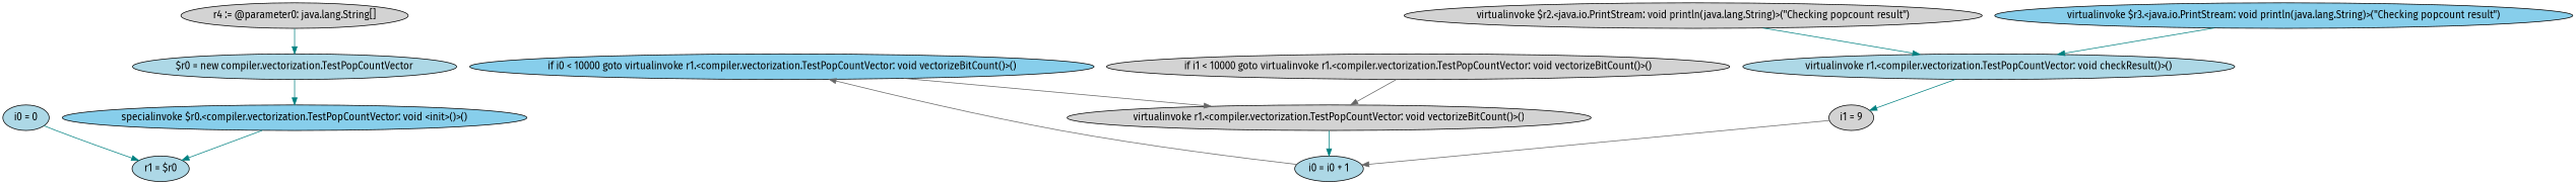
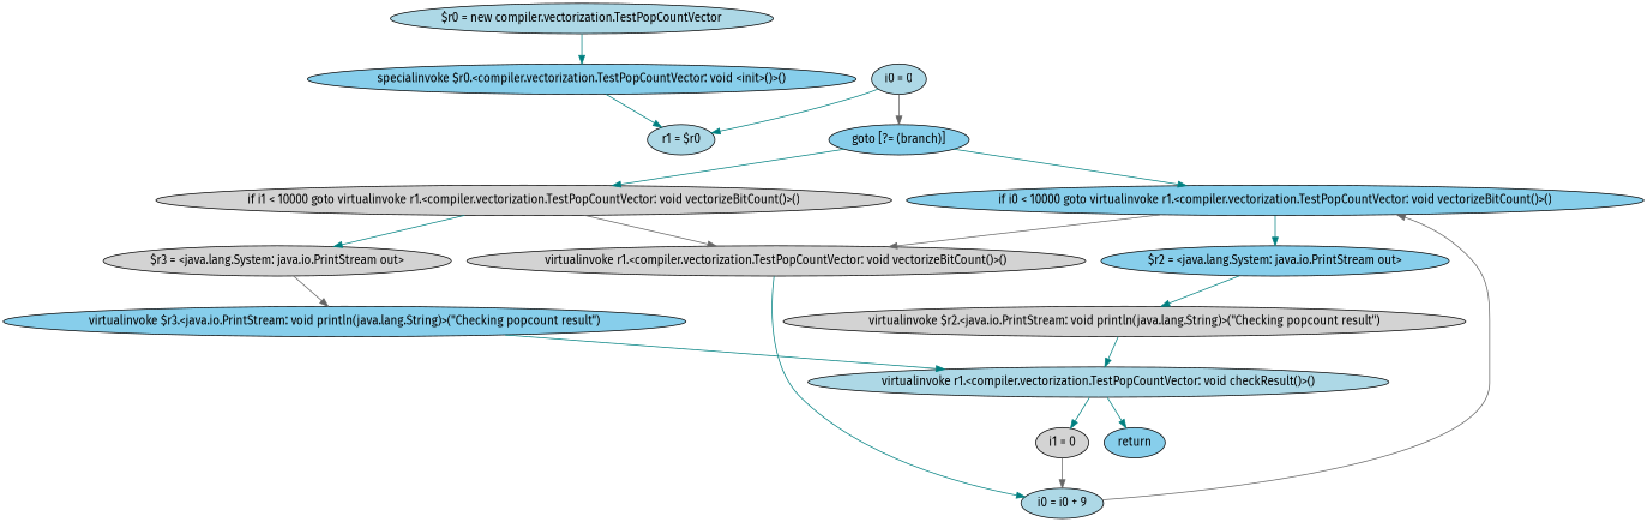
  digraph {
    fontname="Fira Sans"
    node [fillcolor=lightgrey fontname="Fira Sans" style=filled]
    edge [color=teal fontname="Fira Sans"]
    "$r0 = new compiler.vectorization.TestPopCountVector" [fillcolor=lightblue]
-   "r4 := @parameter0: java.lang.String[]"
    "specialinvoke $r0.<compiler.vectorization.TestPopCountVector: void <init>()>()" [fillcolor=skyblue]
    "r1 = $r0" [fillcolor=lightblue]
    "i0 = 0" [fillcolor=lightblue]
+   "goto [?= (branch)]" [fillcolor=skyblue]
    "if i0 < 10000 goto virtualinvoke r1.<compiler.vectorization.TestPopCountVector: void vectorizeBitCount()>()" [fillcolor=skyblue]
    "if i1 < 10000 goto virtualinvoke r1.<compiler.vectorization.TestPopCountVector: void vectorizeBitCount()>()"
    "virtualinvoke r1.<compiler.vectorization.TestPopCountVector: void vectorizeBitCount()>()"
-   "i0 = i0 + 1" [fillcolor=lightblue]
+   "$r2 = <java.lang.System: java.io.PrintStream out>" [fillcolor=skyblue]
+   "$r3 = <java.lang.System: java.io.PrintStream out>"
+   "i0 = i0 + 1" [fillcolor=lightblue label="i0 = i0 + 9"]
    "virtualinvoke $r2.<java.io.PrintStream: void println(java.lang.String)>(\"Checking popcount result\")"
    "virtualinvoke r1.<compiler.vectorization.TestPopCountVector: void checkResult()>()" [fillcolor=lightblue]
-   "i1 = 0" [label="i1 = 9"]
+   "i1 = 0"
+   return [fillcolor=skyblue]
    "virtualinvoke $r3.<java.io.PrintStream: void println(java.lang.String)>(\"Checking popcount result\")" [fillcolor=skyblue]
    "$r0 = new compiler.vectorization.TestPopCountVector" -> "specialinvoke $r0.<compiler.vectorization.TestPopCountVector: void <init>()>()"
-   "r4 := @parameter0: java.lang.String[]" -> "$r0 = new compiler.vectorization.TestPopCountVector"
    "specialinvoke $r0.<compiler.vectorization.TestPopCountVector: void <init>()>()" -> "r1 = $r0"
    "i0 = 0" -> "r1 = $r0"
+   "i0 = 0" -> "goto [?= (branch)]" [color=gray40]
+   "goto [?= (branch)]" -> "if i0 < 10000 goto virtualinvoke r1.<compiler.vectorization.TestPopCountVector: void vectorizeBitCount()>()"
+   "goto [?= (branch)]" -> "if i1 < 10000 goto virtualinvoke r1.<compiler.vectorization.TestPopCountVector: void vectorizeBitCount()>()"
    "if i0 < 10000 goto virtualinvoke r1.<compiler.vectorization.TestPopCountVector: void vectorizeBitCount()>()" -> "virtualinvoke r1.<compiler.vectorization.TestPopCountVector: void vectorizeBitCount()>()" [color=gray40]
+   "if i0 < 10000 goto virtualinvoke r1.<compiler.vectorization.TestPopCountVector: void vectorizeBitCount()>()" -> "$r2 = <java.lang.System: java.io.PrintStream out>"
    "if i1 < 10000 goto virtualinvoke r1.<compiler.vectorization.TestPopCountVector: void vectorizeBitCount()>()" -> "virtualinvoke r1.<compiler.vectorization.TestPopCountVector: void vectorizeBitCount()>()" [color=gray40]
+   "if i1 < 10000 goto virtualinvoke r1.<compiler.vectorization.TestPopCountVector: void vectorizeBitCount()>()" -> "$r3 = <java.lang.System: java.io.PrintStream out>"
    "virtualinvoke r1.<compiler.vectorization.TestPopCountVector: void vectorizeBitCount()>()" -> "i0 = i0 + 1"
+   "$r2 = <java.lang.System: java.io.PrintStream out>" -> "virtualinvoke $r2.<java.io.PrintStream: void println(java.lang.String)>(\"Checking popcount result\")"
+   "$r3 = <java.lang.System: java.io.PrintStream out>" -> "virtualinvoke $r3.<java.io.PrintStream: void println(java.lang.String)>(\"Checking popcount result\")" [color=gray40]
    "i0 = i0 + 1" -> "if i0 < 10000 goto virtualinvoke r1.<compiler.vectorization.TestPopCountVector: void vectorizeBitCount()>()" [color=gray40]
    "virtualinvoke $r2.<java.io.PrintStream: void println(java.lang.String)>(\"Checking popcount result\")" -> "virtualinvoke r1.<compiler.vectorization.TestPopCountVector: void checkResult()>()"
    "virtualinvoke r1.<compiler.vectorization.TestPopCountVector: void checkResult()>()" -> "i1 = 0"
+   "virtualinvoke r1.<compiler.vectorization.TestPopCountVector: void checkResult()>()" -> return
    "i1 = 0" -> "i0 = i0 + 1" [color=gray40]
    "virtualinvoke $r3.<java.io.PrintStream: void println(java.lang.String)>(\"Checking popcount result\")" -> "virtualinvoke r1.<compiler.vectorization.TestPopCountVector: void checkResult()>()"
  }
